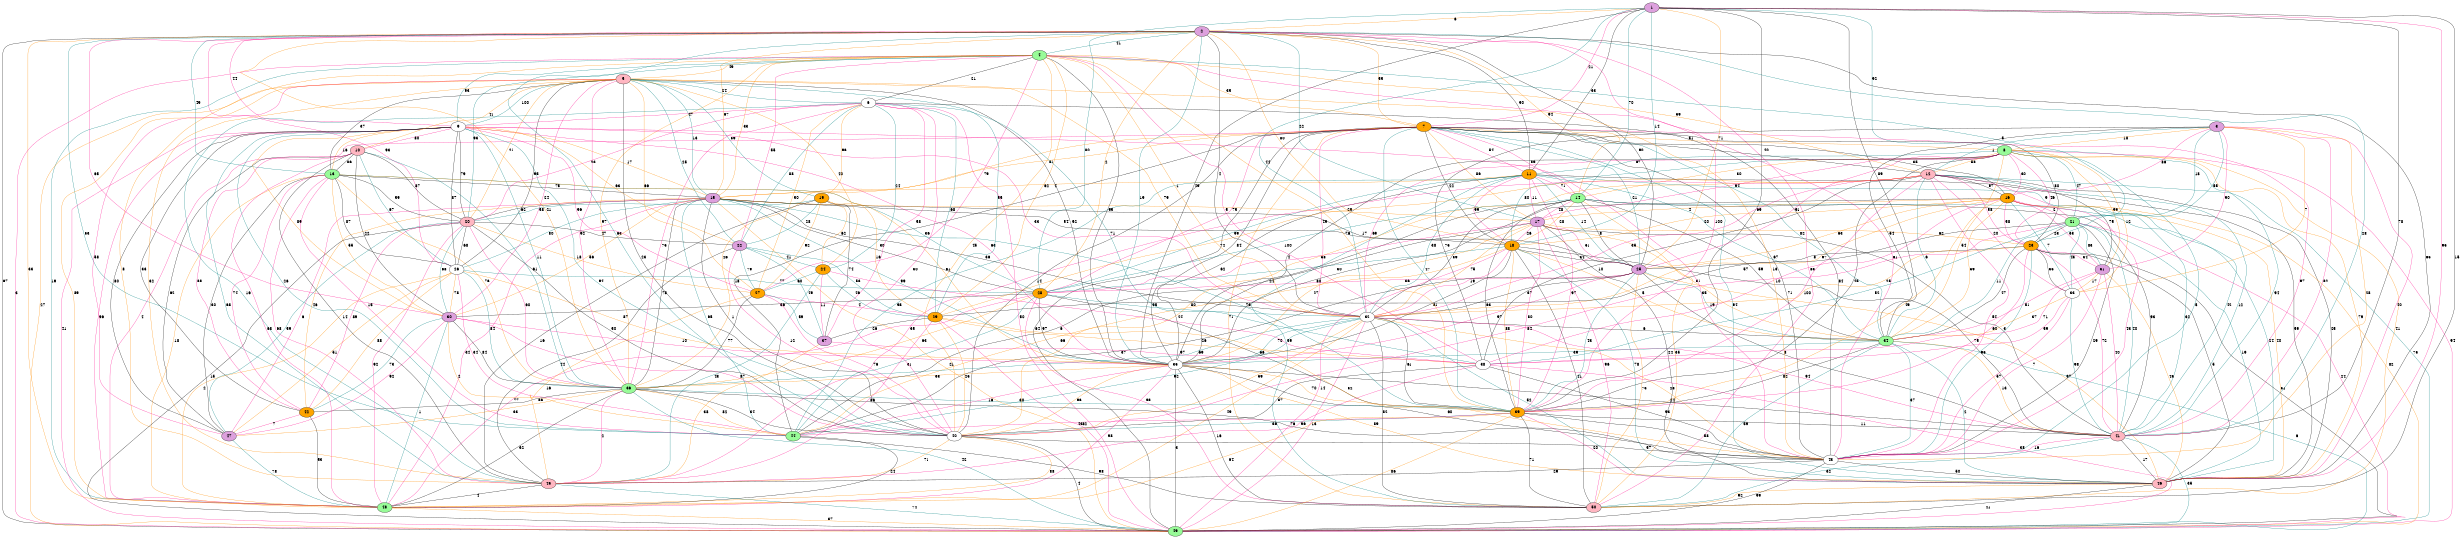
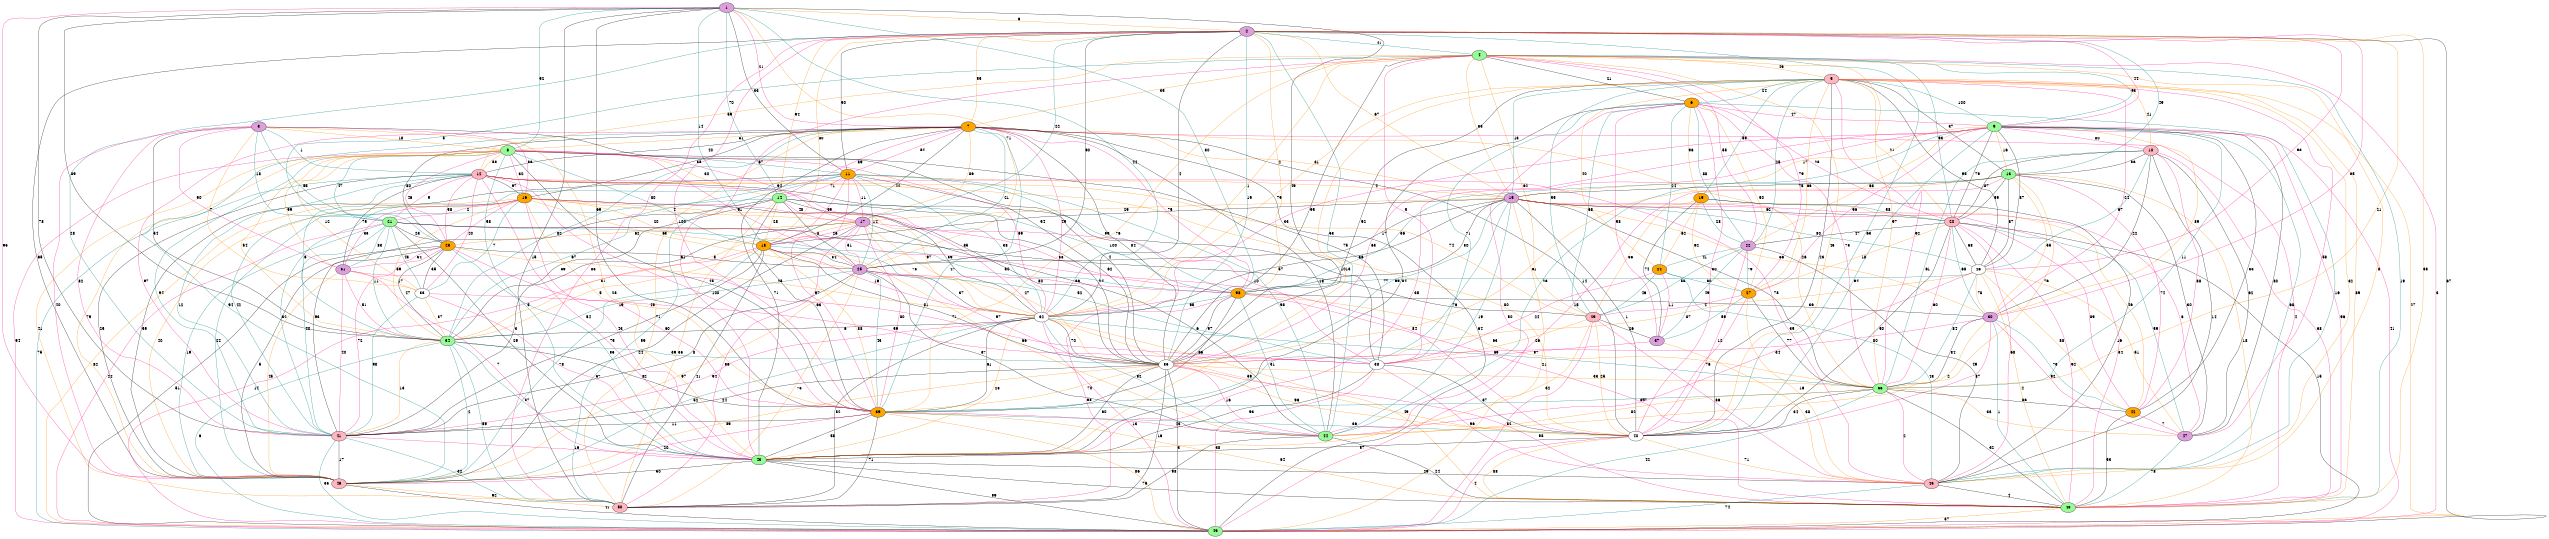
  graph {
    node [fillcolor=orange style=filled]
    edge [color=black]
    1 [fillcolor=plum]
    2 [fillcolor=plum]
    7
    8 [fillcolor=palegreen]
    11
    14 [fillcolor=palegreen]
    18
    25 [fillcolor=plum]
-   28
+   28 [label=98]
    32 [fillcolor=white]
    34 [fillcolor=palegreen]
    35 [fillcolor=white]
    39
    41 [fillcolor=lightpink]
    46 [fillcolor=lightpink]
    50 [fillcolor=lightpink]
    17 [fillcolor=plum]
    4 [fillcolor=palegreen]
-   9 [fillcolor=white]
+   9 [fillcolor=palegreen]
    13 [fillcolor=palegreen]
    15 [fillcolor=plum]
    26 [fillcolor=white]
    30 [fillcolor=plum]
    36 [fillcolor=palegreen]
    40 [fillcolor=white]
    44 [fillcolor=palegreen]
    48 [fillcolor=palegreen]
    49 [fillcolor=palegreen]
    12 [fillcolor=lightpink]
    16
    23
-   43 [fillcolor=white]
+   43 [fillcolor=palegreen]
    21 [fillcolor=palegreen]
    31 [fillcolor=plum]
    33 [fillcolor=white]
    38 [fillcolor=white]
    5 [fillcolor=lightpink]
-   6 [fillcolor=white]
+   6
    20 [fillcolor=lightpink]
    22 [fillcolor=plum]
    27
-   29
+   29 [fillcolor=lightpink]
    45 [fillcolor=lightpink]
    10 [fillcolor=lightpink]
    47 [fillcolor=plum]
    42
    3 [fillcolor=plum]
    19
    24
    37 [fillcolor=plum]
    1 -- 2 [color=darkorange label=6]
    1 -- 7 [color=deeppink label=21]
    1 -- 8 [color=teal label=92]
    1 -- 11 [label=33]
    1 -- 14 [color=teal label=70]
    1 -- 18 [color=teal label=14]
    1 -- 25 [color=darkorange label=71]
    1 -- 28 [color=teal label=80]
    1 -- 32 [color=teal label=44]
    1 -- 34 [label=89]
    1 -- 35 [label=49]
    1 -- 39 [label=69]
    1 -- 41 [label=78]
    1 -- 46 [color=deeppink label=95]
    1 -- 50 [label=15]
    2 -- 7 [color=darkorange label=55]
    2 -- 11 [label=90]
    2 -- 14 [color=darkorange label=94]
    2 -- 18 [color=darkorange label=80]
    2 -- 25 [label=90]
    2 -- 28 [color=darkorange label=2]
    2 -- 32 [label=4]
    2 -- 35 [color=teal label=19]
    2 -- 39 [color=deeppink label=100]
    2 -- 41 [color=teal label=28]
    2 -- 46 [label=65]
    2 -- 50 [color=deeppink label=83]
    2 -- 17 [color=teal label=22]
    2 -- 4 [color=teal label=41]
    2 -- 9 [color=deeppink label=44]
    2 -- 13 [color=teal label=49]
    2 -- 15 [color=darkorange label=67]
    2 -- 26 [color=deeppink label=93]
    2 -- 30 [color=deeppink label=65]
    2 -- 36 [color=darkorange label=21]
    2 -- 40 [color=teal label=63]
    2 -- 44 [color=teal label=53]
    2 -- 48 [color=darkorange label=33]
    2 -- 49 [label=67]
    7 -- 8 [color=darkorange label=51]
    7 -- 11 [color=deeppink label=54]
    7 -- 14 [color=deeppink label=89]
    7 -- 18 [label=22]
    7 -- 25 [color=teal label=21]
    7 -- 28 [color=deeppink label=75]
    7 -- 32 [color=deeppink label=49]
    7 -- 34 [color=teal label=82]
    7 -- 35 [label=84]
    7 -- 39 [color=teal label=47]
    7 -- 41 [color=deeppink label=97]
    7 -- 46 [color=teal label=94]
    7 -- 50 [color=darkorange label=71]
    7 -- 17 [color=darkorange label=86]
    7 -- 15 [color=darkorange label=31]
    7 -- 36 [color=darkorange label=26]
    7 -- 40 [label=14]
    7 -- 44 [label=18]
    7 -- 48 [color=deeppink label=4]
    7 -- 49 [label=64]
    7 -- 12 [label=40]
    7 -- 16 [label=35]
    7 -- 23 [label=80]
    7 -- 43 [label=71]
    8 -- 11 [color=teal label=67]
    8 -- 14 [color=darkorange label=30]
    8 -- 18 [color=teal label=80]
    8 -- 25 [color=deeppink label=91]
    8 -- 32 [color=deeppink label=69]
    8 -- 34 [color=darkorange label=54]
    8 -- 35 [label=4]
    8 -- 39 [label=45]
    8 -- 41 [color=teal label=94]
    8 -- 46 [color=darkorange label=79]
    8 -- 50 [color=darkorange label=41]
    8 -- 17 [color=deeppink label=94]
    8 -- 49 [color=deeppink label=94]
    8 -- 12 [color=darkorange label=58]
    8 -- 16 [color=deeppink label=30]
    8 -- 23 [color=deeppink label=46]
    8 -- 43 [color=teal label=5]
    8 -- 21 [color=teal label=47]
    8 -- 31 [color=darkorange label=99]
    8 -- 33 [color=darkorange label=12]
    11 -- 14 [color=deeppink label=71]
    11 -- 18 [color=deeppink label=99]
    11 -- 25 [color=teal label=14]
    11 -- 28 [color=teal label=99]
    11 -- 32 [color=teal label=38]
    11 -- 34 [color=teal label=67]
    11 -- 35 [label=62]
    11 -- 39 [color=deeppink label=97]
    11 -- 41 [color=teal label=42]
    11 -- 46 [label=59]
    11 -- 50 [color=teal label=59]
    11 -- 17 [color=deeppink label=11]
    11 -- 15 [color=darkorange label=4]
    11 -- 44 [color=teal label=98]
    14 -- 18 [color=darkorange label=28]
    14 -- 25 [label=8]
    14 -- 28 [color=teal label=100]
    14 -- 32 [label=39]
    14 -- 34 [label=59]
    14 -- 35 [label=24]
    14 -- 39 [label=63]
    14 -- 41 [label=93]
    14 -- 46 [color=teal label=24]
    14 -- 50 [color=darkorange label=35]
    14 -- 17 [color=deeppink label=48]
    18 -- 25 [label=54]
    18 -- 28 [color=teal label=30]
    18 -- 32 [color=deeppink label=19]
    18 -- 34 [color=darkorange label=5]
    18 -- 35 [label=81]
    18 -- 39 [color=darkorange label=88]
    18 -- 41 [label=75]
    18 -- 46 [color=teal label=78]
    18 -- 50 [label=41]
    18 -- 44 [color=darkorange label=66]
    18 -- 49 [color=deeppink label=14]
    25 -- 28 [color=deeppink label=36]
    25 -- 32 [label=37]
    25 -- 34 [color=teal label=19]
    25 -- 35 [color=deeppink label=97]
    25 -- 39 [color=teal label=43]
    25 -- 41 [label=8]
    25 -- 46 [color=darkorange label=97]
    25 -- 50 [color=darkorange label=73]
    25 -- 44 [label=37]
    28 -- 32 [color=teal label=95]
    28 -- 35 [label=97]
    28 -- 39 [label=66]
    28 -- 50 [color=deeppink label=98]
    28 -- 30 [label=36]
    28 -- 36 [color=darkorange label=63]
    28 -- 44 [color=teal label=31]
    28 -- 48 [color=deeppink label=77]
    32 -- 34 [label=6]
-   32 -- 35 [color=teal label=70]
+   32 -- 35 [label=70]
    32 -- 39 [label=61]
    32 -- 41 [color=deeppink label=94]
    32 -- 46 [color=teal label=52]
    32 -- 50 [label=82]
    32 -- 36 [color=teal label=69]
    32 -- 40 [color=darkorange label=59]
    32 -- 44 [color=teal label=92]
    32 -- 48 [color=darkorange label=49]
    32 -- 49 [color=deeppink label=13]
    32 -- 43 [color=darkorange label=28]
    34 -- 35 [color=teal label=39]
    34 -- 39 [label=82]
    34 -- 41 [color=darkorange label=13]
    34 -- 46 [color=teal label=2]
    34 -- 50 [color=teal label=59]
    34 -- 49 [color=teal label=6]
    34 -- 43 [color=teal label=37]
    35 -- 39 [color=darkorange label=70]
    35 -- 41 [label=24]
    35 -- 46 [color=darkorange label=89]
    35 -- 50 [label=16]
    35 -- 36 [color=darkorange label=33]
    35 -- 40 [color=darkorange label=96]
    35 -- 44 [color=deeppink label=16]
    35 -- 48 [color=deeppink label=98]
    35 -- 49 [label=3]
    35 -- 43 [label=60]
    39 -- 41 [label=11]
    39 -- 46 [color=deeppink label=20]
    39 -- 50 [label=71]
    39 -- 40 [color=teal label=36]
    39 -- 44 [color=deeppink label=43]
    39 -- 48 [color=darkorange label=64]
    39 -- 49 [color=darkorange label=86]
    39 -- 43 [label=58]
    41 -- 46 [label=17]
    41 -- 50 [color=teal label=32]
    41 -- 49 [color=teal label=35]
    41 -- 43 [color=deeppink label=16]
    46 -- 50 [color=darkorange label=92]
    46 -- 49 [label=41]
    17 -- 18 [color=deeppink label=26]
    17 -- 25 [color=deeppink label=51]
    17 -- 28 [color=deeppink label=58]
    17 -- 32 [color=darkorange label=75]
    17 -- 34 [color=darkorange label=31]
    17 -- 35 [color=darkorange label=27]
    17 -- 39 [color=deeppink label=80]
    17 -- 41 [label=3]
    17 -- 46 [label=24]
    17 -- 50 [color=deeppink label=96]
    17 -- 44 [label=6]
    17 -- 23 [color=darkorange label=62]
    4 -- 7 [color=darkorange label=35]
    4 -- 32 [color=darkorange label=1]
    4 -- 35 [label=95]
    4 -- 39 [color=darkorange label=76]
    4 -- 9 [color=teal label=93]
    4 -- 15 [color=darkorange label=33]
    4 -- 36 [color=darkorange label=97]
    4 -- 40 [color=darkorange label=45]
    4 -- 48 [color=teal label=19]
    4 -- 49 [color=deeppink label=3]
    4 -- 12 [color=darkorange label=59]
    4 -- 43 [color=deeppink label=61]
    4 -- 21 [color=teal label=5]
    4 -- 38 [color=deeppink label=5]
    4 -- 5 [color=darkorange label=49]
    4 -- 6 [label=21]
    4 -- 20 [color=teal label=93]
    4 -- 22 [color=deeppink label=55]
    4 -- 27 [color=deeppink label=79]
    4 -- 29 [color=darkorange label=62]
    4 -- 45 [color=darkorange label=8]
    9 -- 32 [color=deeppink label=33]
    9 -- 35 [color=deeppink label=63]
    9 -- 13 [color=darkorange label=16]
    9 -- 15 [color=darkorange label=17]
    9 -- 26 [label=87]
    9 -- 30 [color=darkorange label=89]
    9 -- 36 [color=teal label=11]
    9 -- 40 [color=teal label=94]
    9 -- 44 [color=teal label=26]
    9 -- 48 [color=deeppink label=96]
    9 -- 49 [color=deeppink label=41]
    9 -- 43 [color=deeppink label=35]
    9 -- 20 [label=79]
    9 -- 22 [color=darkorange label=63]
    9 -- 27 [color=deeppink label=96]
    9 -- 45 [color=teal label=68]
    9 -- 10 [color=deeppink label=80]
    9 -- 47 [label=80]
    9 -- 42 [label=33]
    13 -- 28 [color=teal label=36]
    13 -- 35 [color=darkorange label=61]
    13 -- 15 [label=75]
    13 -- 26 [label=87]
    13 -- 30 [color=darkorange label=55]
    13 -- 36 [color=darkorange label=76]
    13 -- 44 [color=deeppink label=15]
    13 -- 48 [color=darkorange label=18]
    13 -- 20 [label=59]
    13 -- 47 [label=30]
    13 -- 42 [color=deeppink label=74]
    15 -- 18 [label=54]
    15 -- 25 [label=17]
    15 -- 28 [label=30]
    15 -- 32 [label=36]
    15 -- 35 [color=teal label=99]
    15 -- 39 [color=teal label=76]
    15 -- 17 [color=darkorange label=29]
    15 -- 26 [color=teal label=80]
    15 -- 30 [color=darkorange label=56]
    15 -- 36 [label=78]
    15 -- 40 [label=1]
-   15 -- 44 [color=teal label=65]
+   15 -- 44 [color=teal label=19]
    15 -- 48 [color=deeppink label=34]
    15 -- 49 [color=darkorange label=21]
    15 -- 20 [label=62]
    15 -- 47 [color=deeppink label=6]
    15 -- 42 [color=darkorange label=46]
    26 -- 28 [color=teal label=77]
    26 -- 35 [color=darkorange label=87]
    26 -- 30 [color=darkorange label=78]
    26 -- 36 [color=teal label=84]
    26 -- 44 [color=deeppink label=34]
    26 -- 48 [color=darkorange label=2]
    26 -- 47 [color=darkorange label=51]
    26 -- 42 [color=darkorange label=88]
-   30 -- 35 [color=deeppink label=10]
+   30 -- 35 [color=deeppink label=80]
    30 -- 36 [label=84]
    30 -- 40 [color=deeppink label=87]
    30 -- 44 [color=darkorange label=2]
    30 -- 48 [color=teal label=1]
    30 -- 47 [color=deeppink label=92]
    30 -- 42 [color=teal label=73]
    36 -- 39 [color=teal label=30]
    36 -- 40 [label=34]
    36 -- 44 [color=darkorange label=82]
    36 -- 48 [label=32]
    36 -- 49 [color=teal label=42]
-   36 -- 43 [label=76]
+   48 -- 43 [label=76]
    36 -- 45 [color=deeppink label=2]
    36 -- 47 [color=darkorange label=33]
    36 -- 42 [label=86]
    40 -- 48 [color=darkorange label=88]
-   40 -- 49 [label=4]
+   40 -- 49 [color=deeppink label=4]
    40 -- 43 [label=57]
    40 -- 45 [color=darkorange label=71]
    44 -- 50 [label=98]
    44 -- 48 [label=24]
    48 -- 49 [color=darkorange label=37]
    12 -- 32 [color=deeppink label=35]
    12 -- 34 [color=teal label=6]
    12 -- 39 [color=deeppink label=100]
    12 -- 41 [color=teal label=12]
    12 -- 46 [label=25]
    12 -- 40 [color=darkorange label=80]
    12 -- 49 [color=teal label=75]
    12 -- 16 [label=97]
    12 -- 23 [color=deeppink label=58]
    12 -- 43 [color=deeppink label=54]
    12 -- 21 [color=deeppink label=9]
    12 -- 31 [label=75]
    12 -- 33 [color=deeppink label=20]
    12 -- 38 [label=10]
    12 -- 29 [color=darkorange label=74]
    12 -- 45 [color=deeppink label=35]
    16 -- 18 [color=darkorange label=20]
    16 -- 25 [color=darkorange label=63]
    16 -- 32 [color=darkorange label=97]
    16 -- 34 [color=darkorange label=59]
    16 -- 35 [label=80]
    16 -- 39 [color=darkorange label=49]
    16 -- 41 [color=teal label=32]
    16 -- 46 [color=darkorange label=40]
    16 -- 17 [color=darkorange label=4]
    16 -- 49 [color=darkorange label=82]
    16 -- 23 [color=deeppink label=58]
    16 -- 43 [color=deeppink label=43]
    16 -- 21 [color=deeppink label=2]
    16 -- 31 [color=deeppink label=33]
    16 -- 33 [color=teal label=7]
    16 -- 38 [color=deeppink label=10]
    23 -- 25 [label=8]
    23 -- 32 [color=darkorange label=25]
    23 -- 34 [label=47]
    23 -- 39 [color=deeppink label=60]
    23 -- 41 [color=deeppink label=72]
    23 -- 46 [label=5]
    23 -- 49 [label=51]
    23 -- 43 [color=teal label=95]
    23 -- 31 [color=deeppink label=34]
    23 -- 33 [label=35]
    43 -- 46 [label=50]
    43 -- 49 [label=99]
    43 -- 45 [label=29]
    21 -- 34 [color=teal label=11]
    21 -- 41 [color=teal label=40]
    21 -- 46 [color=teal label=19]
    21 -- 40 [color=deeppink label=84]
    21 -- 49 [color=deeppink label=24]
    21 -- 23 [label=23]
    21 -- 43 [label=29]
    21 -- 31 [color=teal label=83]
    21 -- 33 [color=teal label=43]
    21 -- 38 [color=teal label=52]
    21 -- 29 [label=57]
    31 -- 34 [color=deeppink label=51]
    31 -- 41 [color=deeppink label=40]
    31 -- 46 [color=darkorange label=45]
    31 -- 43 [color=deeppink label=7]
    31 -- 33 [color=darkorange label=17]
    31 -- 38 [color=deeppink label=71]
    33 -- 34 [color=darkorange label=37]
    33 -- 41 [color=teal label=98]
    33 -- 43 [color=deeppink label=57]
    33 -- 38 [color=deeppink label=59]
    38 -- 40 [label=37]
    38 -- 49 [color=deeppink label=38]
    38 -- 43 [label=93]
    38 -- 45 [color=deeppink label=96]
    5 -- 32 [color=darkorange label=79]
    5 -- 35 [label=52]
    5 -- 9 [color=teal label=100]
    5 -- 13 [label=37]
    5 -- 15 [color=teal label=13]
    5 -- 26 [label=95]
    5 -- 30 [color=deeppink label=24]
    5 -- 36 [color=deeppink label=92]
    5 -- 40 [label=23]
    5 -- 48 [color=darkorange label=89]
    5 -- 49 [color=darkorange label=27]
    5 -- 43 [color=darkorange label=13]
    5 -- 6 [color=teal label=24]
    5 -- 20 [color=darkorange label=21]
    5 -- 22 [color=teal label=25]
    5 -- 27 [color=darkorange label=66]
    5 -- 29 [color=teal label=55]
    5 -- 45 [color=darkorange label=32]
    5 -- 10 [color=darkorange label=41]
    5 -- 47 [color=deeppink label=58]
    5 -- 19 [color=teal label=59]
    5 -- 24 [color=darkorange label=40]
    6 -- 9 [color=deeppink label=47]
    6 -- 36 [color=deeppink label=75]
    6 -- 40 [color=deeppink label=30]
    6 -- 49 [color=deeppink label=50]
    6 -- 43 [label=84]
    6 -- 38 [color=teal label=71]
    6 -- 20 [color=deeppink label=23]
    6 -- 22 [color=teal label=88]
    6 -- 27 [color=darkorange label=50]
    6 -- 29 [color=teal label=68]
    6 -- 45 [color=teal label=16]
    6 -- 19 [color=darkorange label=96]
    6 -- 24 [color=teal label=24]
    6 -- 37 [color=deeppink label=58]
    20 -- 26 [label=68]
    20 -- 30 [color=teal label=68]
    20 -- 36 [color=deeppink label=60]
    20 -- 40 [label=50]
    20 -- 48 [color=deeppink label=92]
    20 -- 49 [label=15]
    20 -- 22 [label=47]
    20 -- 27 [color=darkorange label=18]
-   13 -- 45 [color=deeppink label=68]
+   20 -- 45 [color=deeppink label=68]
    20 -- 47 [color=teal label=59]
    20 -- 42 [color=deeppink label=89]
    22 -- 40 [color=deeppink label=12]
    22 -- 27 [color=teal label=79]
    22 -- 29 [color=teal label=53]
-   22 -- 45 [label=44]
+   22 -- 45 [label=49]
    22 -- 24 [color=teal label=41]
    22 -- 37 [color=teal label=49]
    27 -- 36 [label=77]
    27 -- 40 [color=deeppink label=76]
    27 -- 29 [color=deeppink label=4]
    27 -- 45 [color=darkorange label=16]
    27 -- 37 [color=teal label=59]
    29 -- 40 [color=darkorange label=25]
    29 -- 49 [color=deeppink label=82]
    29 -- 43 [color=darkorange label=32]
    29 -- 38 [color=darkorange label=26]
    29 -- 45 [color=deeppink label=86]
    29 -- 37 [label=26]
    45 -- 48 [label=4]
    45 -- 49 [color=teal label=74]
    10 -- 13 [label=86]
    10 -- 26 [color=teal label=67]
    10 -- 30 [label=22]
    10 -- 36 [color=teal label=61]
    10 -- 48 [color=deeppink label=68]
    10 -- 20 [label=87]
    10 -- 45 [label=14]
    10 -- 47 [label=62]
    10 -- 42 [color=deeppink label=88]
    47 -- 48 [color=teal label=78]
    42 -- 48 [label=53]
    42 -- 47 [color=deeppink label=7]
    3 -- 8 [color=darkorange label=18]
    3 -- 34 [label=54]
    3 -- 41 [color=deeppink label=82]
    3 -- 46 [color=deeppink label=40]
    3 -- 12 [color=teal label=1]
    3 -- 16 [color=deeppink label=86]
    3 -- 23 [color=teal label=55]
    3 -- 43 [color=darkorange label=28]
    3 -- 21 [color=teal label=18]
    3 -- 31 [color=deeppink label=90]
    3 -- 33 [color=darkorange label=7]
    3 -- 38 [label=75]
    19 -- 20 [color=teal label=58]
    19 -- 22 [color=teal label=28]
    19 -- 27 [color=darkorange label=92]
-   19 -- 29 [color=darkorange label=16]
+   19 -- 29 [color=darkorange label=36]
    19 -- 45 [label=16]
    19 -- 24 [color=darkorange label=62]
    19 -- 37 [label=74]
    24 -- 38 [color=deeppink label=24]
    24 -- 27 [color=teal label=60]
    24 -- 29 [color=teal label=46]
    24 -- 45 [color=teal label=43]
    24 -- 37 [color=deeppink label=11]
    37 -- 38 [color=deeppink label=97]
    37 -- 45 [color=darkorange label=38]
  }
